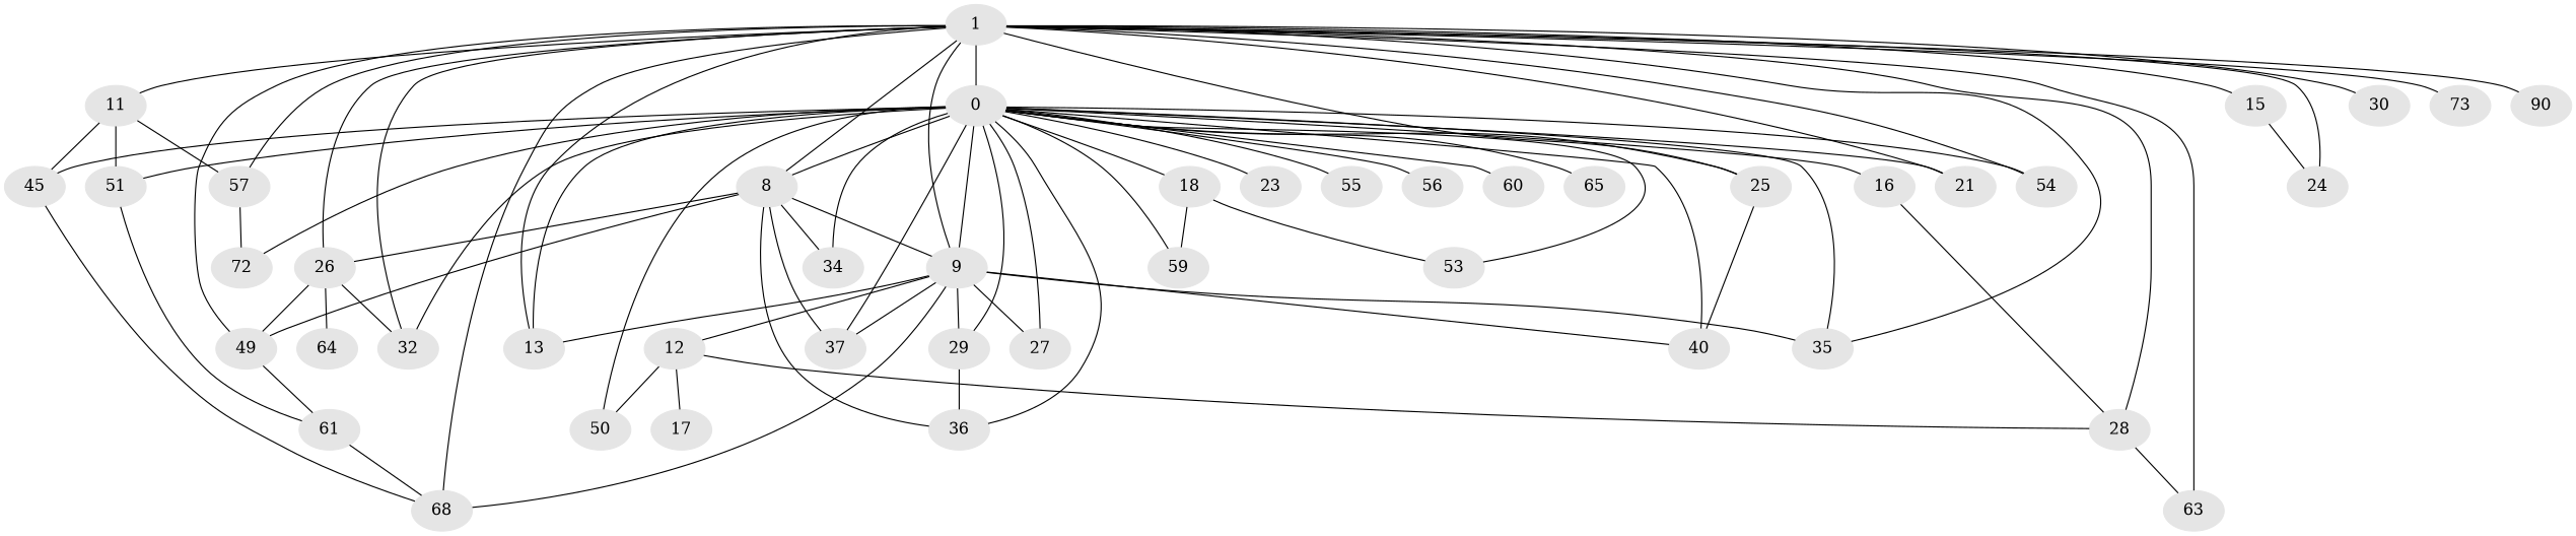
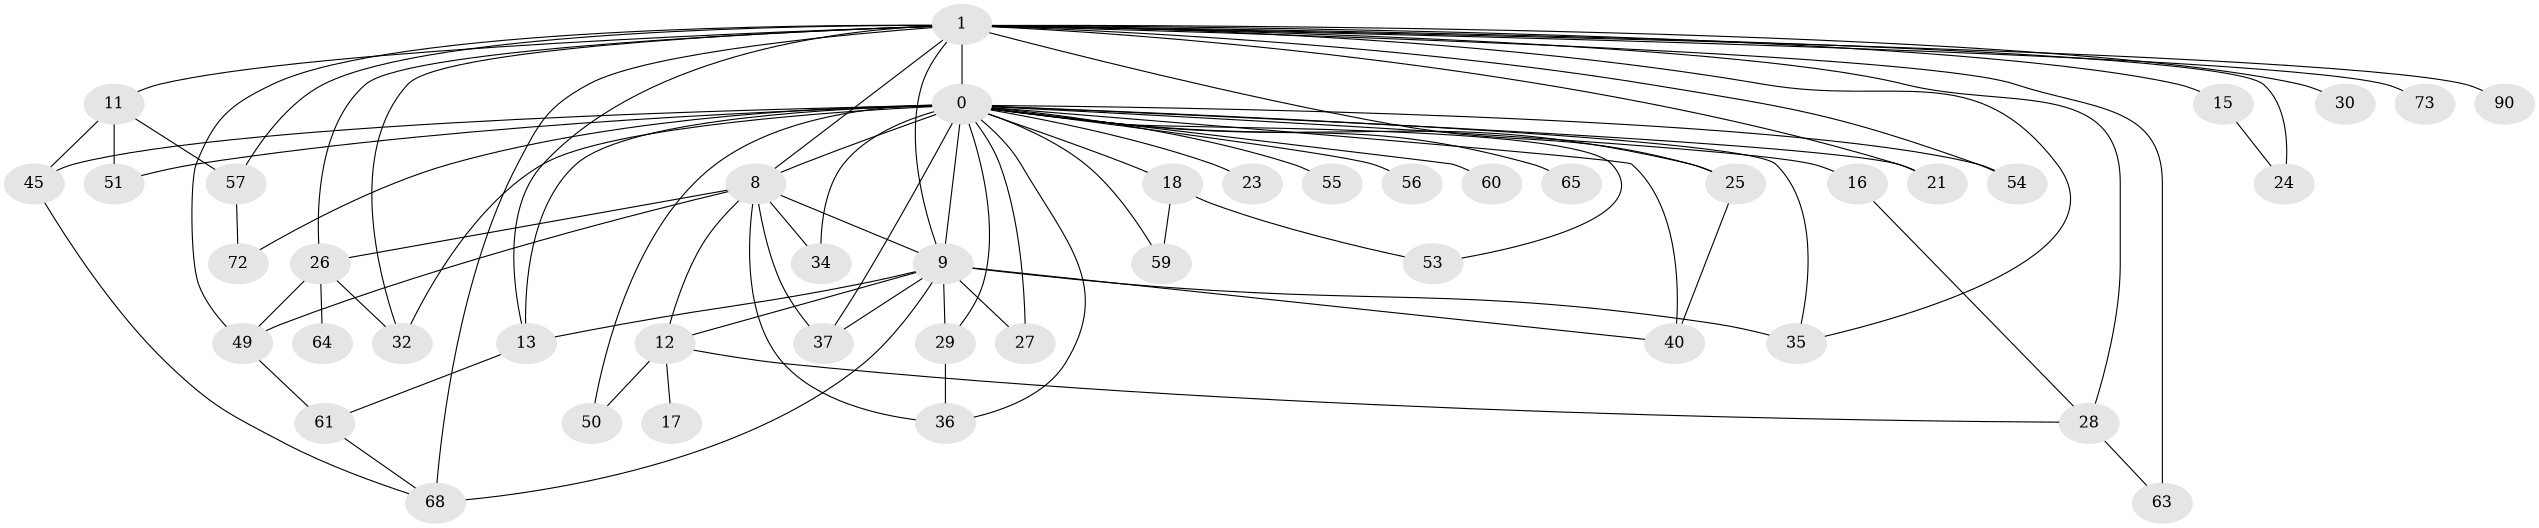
  graph {
    fontname="DejaVu Serif"
    node [color=gray90 fontname="DejaVu Serif" style=filled]
    edge [fontname="DejaVu Serif"]
    1 [super="+48+42+4"]
    n2 [label=0 super="+88+44+33+3+7"]
    8 [super="+70"]
    9 [super="+69+20+38+43+31"]
    11
    13
    15
    21
    24 [super="+79"]
    25
    26
    28
    30
    32 [super="+80"]
    35 [super="+39+71"]
    49 [super="+75"]
    54
    57
    63 [super="+74"]
    68
    73
    90
    16
    18
    23
    27
    29
    34
    36 [super="+85"]
    37 [super="+82"]
    40
    45 [super="+67"]
    50 [super="+52"]
    51
    53
    55
    56
    59
    60
    65
    72
    12
    61
    64
    17
    1 -- n2 [weight=22]
    1 -- 8 [weight=5]
    1 -- 9 [weight=8]
    1 -- 11 [weight=2]
    1 -- 13 [weight=3]
    1 -- 15 [weight=2]
    1 -- 21
    1 -- 24 [weight=2]
    1 -- 25
    1 -- 26 [weight=2]
    1 -- 28
    1 -- 30
    1 -- 32
    1 -- 35
    1 -- 49
    1 -- 54
    1 -- 57
    1 -- 63 [weight=2]
    1 -- 68
    1 -- 73
    1 -- 90 [weight=2]
    n2 -- 8 [weight=5]
    n2 -- 9 [weight=8]
    n2 -- 13 [weight=2]
    n2 -- 21
    n2 -- 25
    n2 -- 32
    n2 -- 35 [weight=2]
    n2 -- 54
    n2 -- 16 [weight=2]
    n2 -- 18 [weight=2]
    n2 -- 23 [weight=2]
    n2 -- 27
    n2 -- 29
    n2 -- 34
    n2 -- 36
    n2 -- 37
    n2 -- 40
    n2 -- 45 [weight=2]
    n2 -- 50 [weight=2]
    n2 -- 51
    n2 -- 53
    n2 -- 55 [weight=3]
    n2 -- 56 [weight=2]
    n2 -- 59
    n2 -- 60 [weight=2]
    n2 -- 65 [weight=2]
    n2 -- 72
    8 -- 9
    8 -- 26
    8 -- 49
    8 -- 34
    8 -- 36
    8 -- 37
+   8 -- 12
    9 -- 13
    9 -- 35
    9 -- 68
    9 -- 27 [weight=2]
    9 -- 29
    9 -- 37
    9 -- 40
    9 -- 12
    11 -- 57
    11 -- 45
    11 -- 51
-   51 -- 61
+   13 -- 61
    15 -- 24
    25 -- 40
    26 -- 32
    26 -- 49
    26 -- 64
    28 -- 63
    49 -- 61
    57 -- 72
    16 -- 28
    18 -- 53
    18 -- 59
    29 -- 36
    45 -- 68
    12 -- 28
    12 -- 50
    12 -- 17
    61 -- 68
  }
